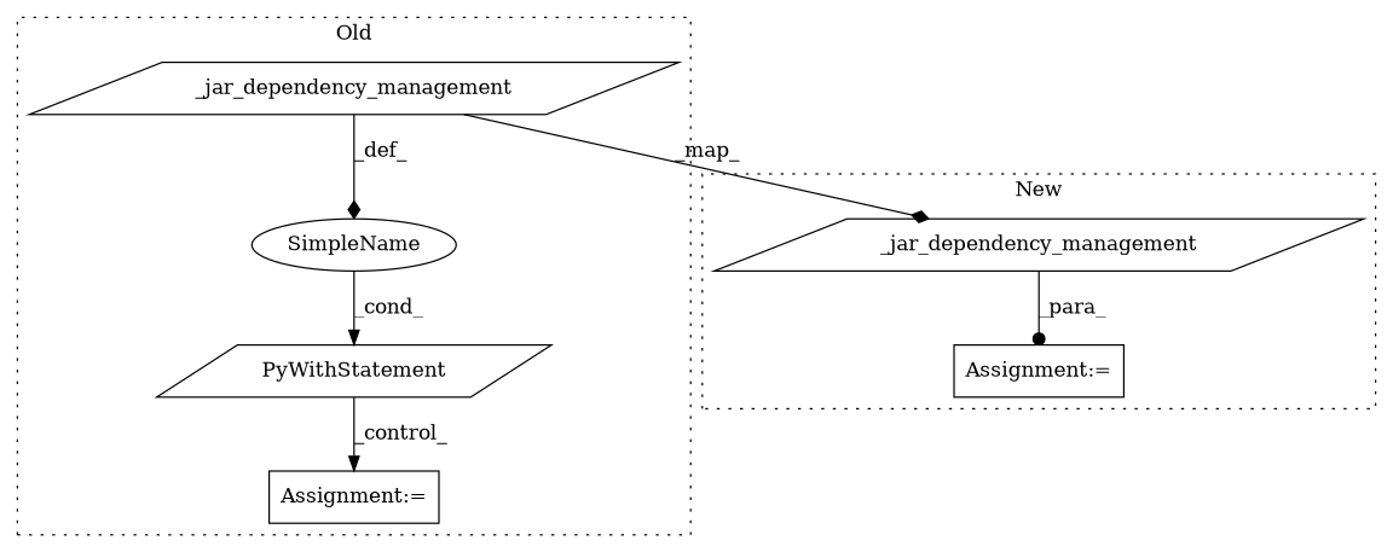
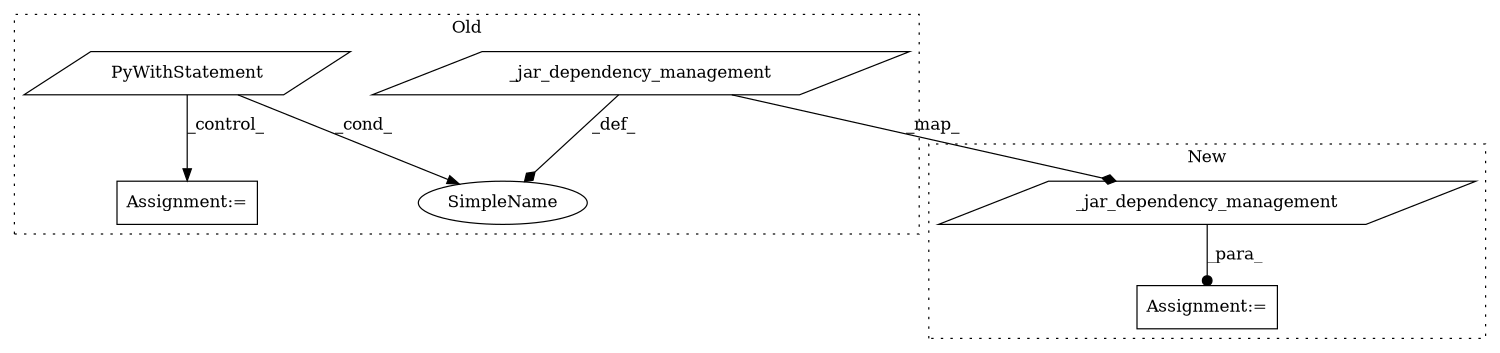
  digraph {
    node [a=32 l="27,1" shape=parallelogram]
    edge [arrowhead=diamond]
    n1 [label=_jar_dependency_management s="3354,3392"]
    n2 [a=104 l="10,2" label=PyWithStatement s="3339,3393"]
    n3 [a=42 label=SimpleName shape=ellipse l=""]
    n4 [a=7 l=7 label="Assignment:=" s=3407 shape=box]
    n5 [label=_jar_dependency_management s="3219,3257"]
    n6 [a=7 l=1 label="Assignment:=" s=3213 shape=box]
    subgraph cluster_1 {
      label=Old
      style=dotted
      n1
      n2
      n3
      n4
    }
    subgraph cluster_2 {
      label=New
      style=dotted
      n5
      n6
    }
    n1 -> n3 [label=_def_]
    n1 -> n5 [label=_map_]
    n2 -> n4 [label=_control_ arrowhead=normal]
-   n3 -> n2 [label=_cond_ arrowhead=normal]
+   n2 -> n3 [label=_cond_ arrowhead=normal]
    n5 -> n6 [label=_para_ arrowhead=dot]
  }
